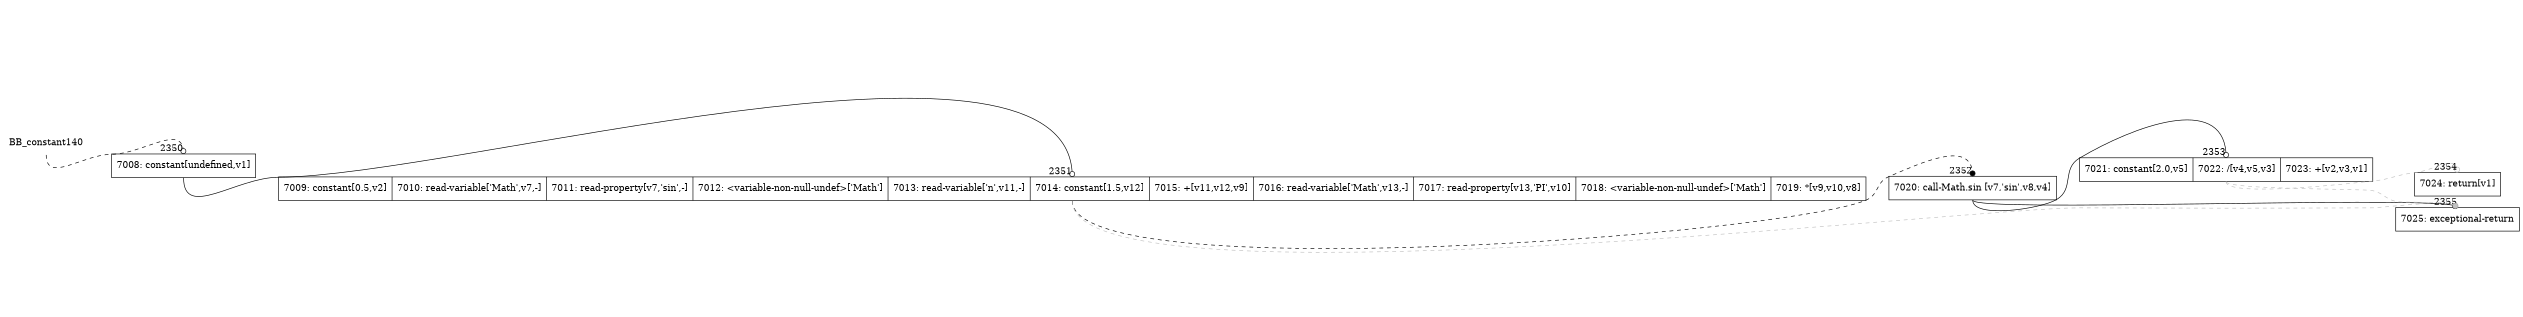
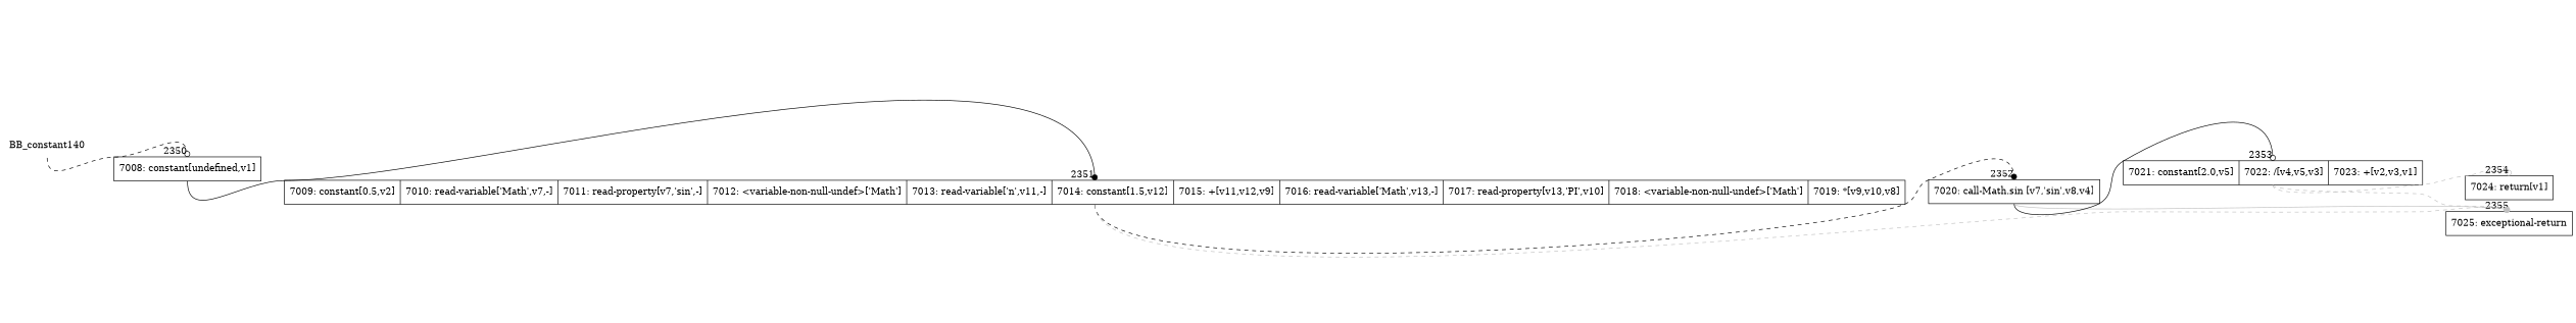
  digraph {
    rankdir=LR
    node [shape=record]
    edge [arrowhead=odot headport=n style=dashed tailport=s]
    n1 [label=BB_constant140 shape=none]
    n2 [label="{7008: constant[undefined,v1]}"]
    n3 [label="{7009: constant[0.5,v2]|7010: read-variable['Math',v7,-]|7011: read-property[v7,'sin',-]|7012: \<variable-non-null-undef\>['Math']|7013: read-variable['n',v11,-]|7014: constant[1.5,v12]|7015: +[v11,v12,v9]|7016: read-variable['Math',v13,-]|7017: read-property[v13,'PI',v10]|7018: \<variable-non-null-undef\>['Math']|7019: *[v9,v10,v8]}"]
    n4 [label="{7020: call-Math.sin [v7,'sin',v8,v4]}"]
    n5 [label="{7025: exceptional-return}"]
    n6 [label="{7021: constant[2.0,v5]|7022: /[v4,v5,v3]|7023: +[v2,v3,v1]}"]
    n7 [label="{7024: return[v1]}"]
    n1 -> n2 [headlabel="    2350"]
-   n2 -> n3 [headlabel="      2351" style=solid]
+   n2 -> n3 [arrowhead=dot headlabel="      2351" style=solid]
    n3 -> n4 [arrowhead=dot headlabel="      2352"]
    n3 -> n5 [color=gray headlabel="      2355"]
-   n4 -> n5 [arrowhead=dot color=black style=solid]
+   n4 -> n5 [arrowhead=dot color=gray style=solid]
    n4 -> n6 [headlabel="      2353" style=solid]
    n6 -> n5 [arrowhead=dot color=gray]
    n6 -> n7 [color=gray headlabel="      2354"]
  }
